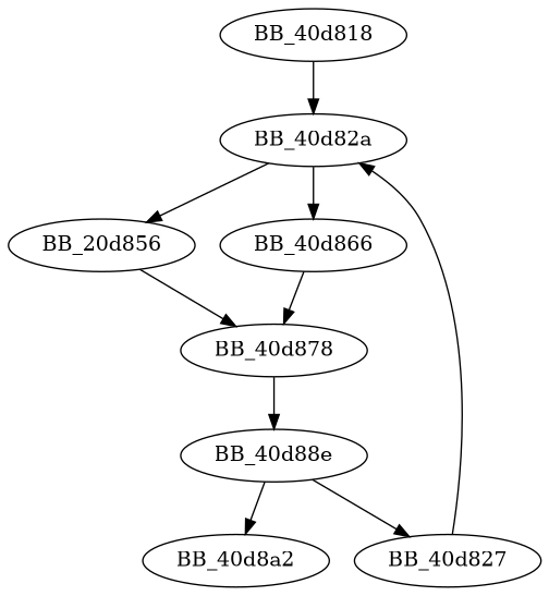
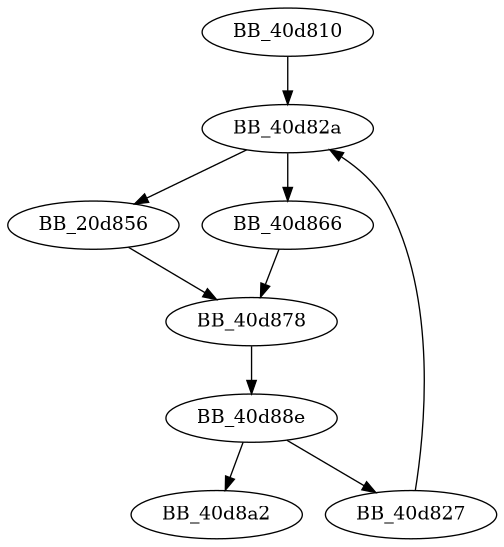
  digraph {
-   BB_40d810 [label=BB_40d818]
+   BB_40d810
    BB_40d82a
    n3 [label=BB_20d856]
    BB_40d866
    BB_40d878
    BB_40d827
    BB_40d88e
    BB_40d8a2
    BB_40d810 -> BB_40d82a
    BB_40d82a -> n3
    BB_40d82a -> BB_40d866
    n3 -> BB_40d878
    BB_40d866 -> BB_40d878
    BB_40d878 -> BB_40d88e
    BB_40d827 -> BB_40d82a
    BB_40d88e -> BB_40d827
    BB_40d88e -> BB_40d8a2
  }
